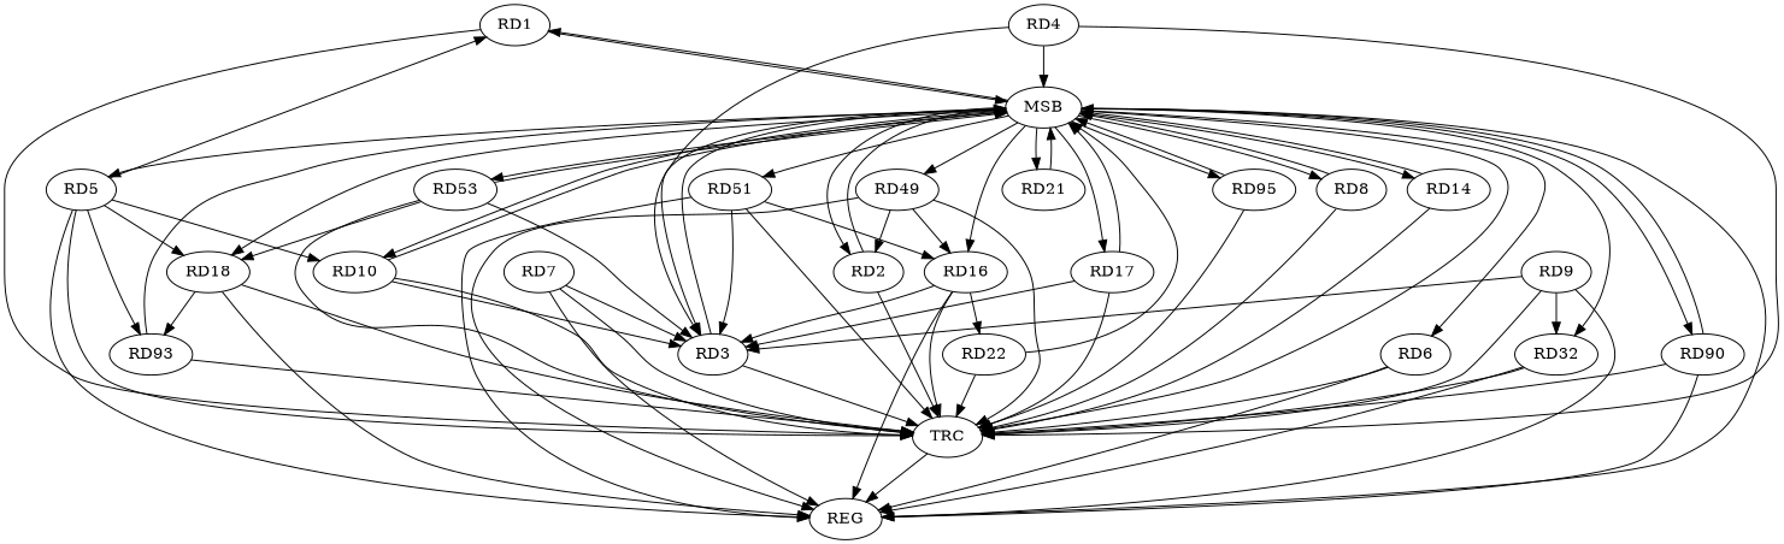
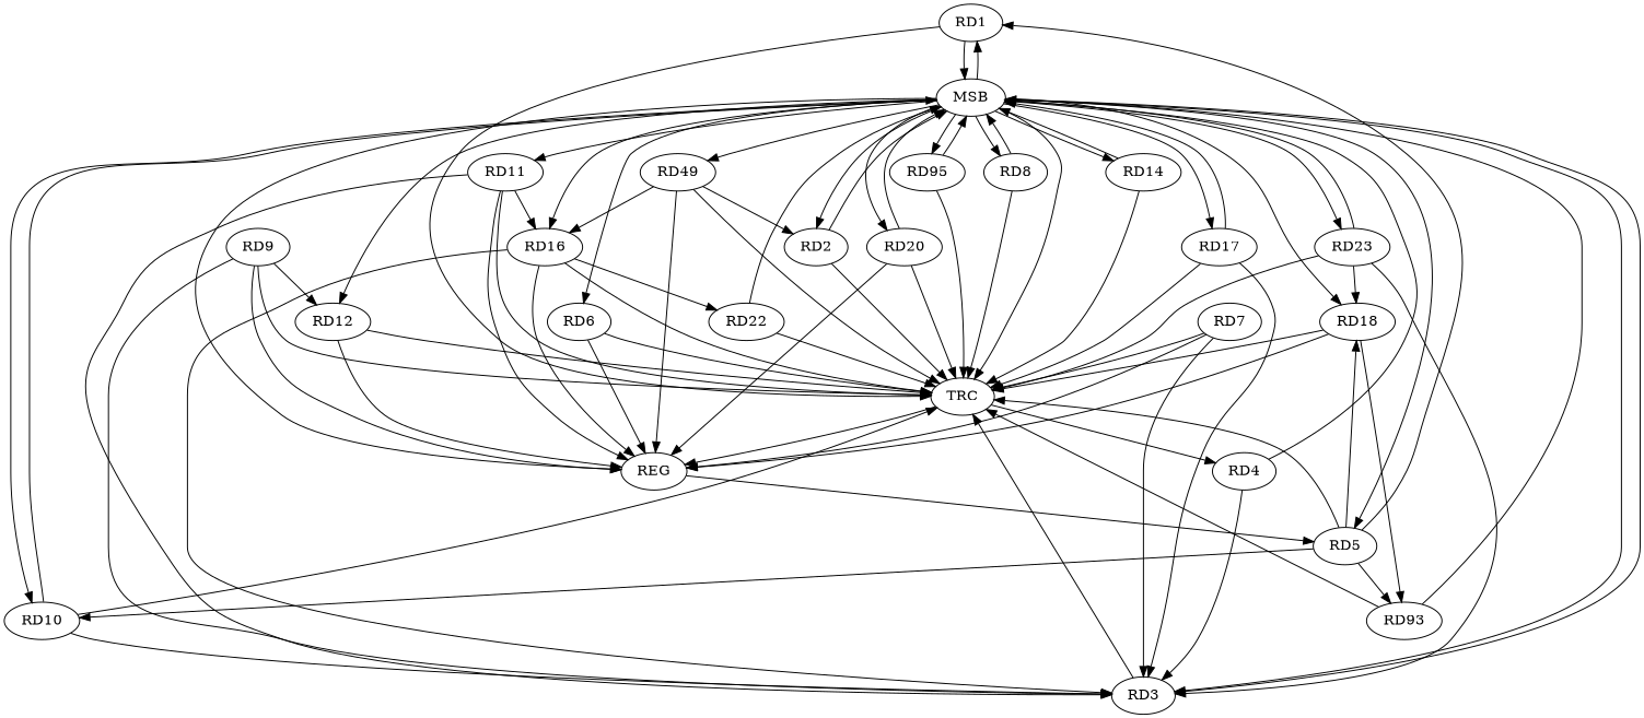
  strict digraph {
    n1 [label=RD1]
    n2 [label=MSB]
    n3 [label=TRC]
    n4 [label=RD2]
    n5 [label=RD3]
    n6 [label=RD5]
    n7 [label=RD10]
    n8 [label=RD18]
    n9 [label=REG]
    n10 [label=RD6]
    n11 [label=RD8]
-   n12 [label=RD32]
-   n13 [label=RD51]
+   n12 [label=RD12]
+   n13 [label=RD11]
    n14 [label=RD16]
    n15 [label=RD14]
    n16 [label=RD95]
    n17 [label=RD17]
    n18 [label=RD49]
-   n19 [label=RD90]
-   n20 [label=RD21]
-   n21 [label=RD53]
+   n19 [label=RD20]
+   n21 [label=RD23]
    n22 [label=RD4]
    n23 [label=RD93]
    n24 [label=RD7]
    n25 [label=RD9]
    n26 [label=RD22]
    n1 -> n2
    n1 -> n3
    n2 -> n1
    n2 -> n3
    n2 -> n4
    n2 -> n5
    n2 -> n6
    n2 -> n7
    n2 -> n8
    n2 -> n9
    n2 -> n10
    n2 -> n11
    n2 -> n12
    n2 -> n13
    n2 -> n14
    n2 -> n15
    n2 -> n16
    n2 -> n17
    n2 -> n18
    n2 -> n19
-   n2 -> n20
    n2 -> n21
    n3 -> n9
    n4 -> n2
    n4 -> n3
    n5 -> n2
    n5 -> n3
    n6 -> n1
    n6 -> n3
    n6 -> n7
    n6 -> n8
-   n6 -> n9
+   n9 -> n6
    n6 -> n23
    n7 -> n2
    n7 -> n3
    n7 -> n5
    n8 -> n3
    n8 -> n9
    n8 -> n23
    n10 -> n3
    n10 -> n9
    n11 -> n2
    n11 -> n3
    n12 -> n3
    n12 -> n9
    n13 -> n3
    n13 -> n5
    n13 -> n9
    n13 -> n14
    n14 -> n3
    n14 -> n5
    n14 -> n9
    n14 -> n26
    n15 -> n2
    n15 -> n3
    n16 -> n2
    n16 -> n3
    n17 -> n2
    n17 -> n3
    n17 -> n5
    n18 -> n3
    n18 -> n4
    n18 -> n9
    n18 -> n14
    n19 -> n2
    n19 -> n3
    n19 -> n9
-   n20 -> n2
    n21 -> n2
    n21 -> n3
    n21 -> n5
    n21 -> n8
    n22 -> n2
-   n22 -> n3
+   n3 -> n22
    n22 -> n5
    n23 -> n2
    n23 -> n3
    n24 -> n3
    n24 -> n5
    n24 -> n9
    n25 -> n3
    n25 -> n5
    n25 -> n9
    n25 -> n12
    n26 -> n2
    n26 -> n3
  }
